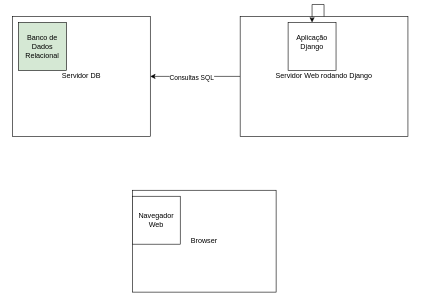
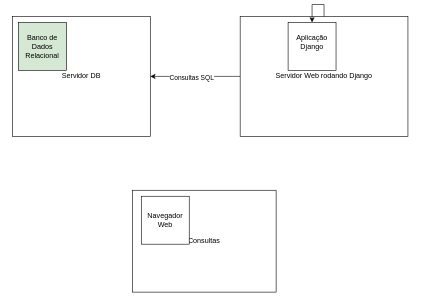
  <mxCell id="0" />
  <mxCell id="1" parent="0" />
  <mxCell id="2" value="Servidor DB" style="rounded=0;whiteSpace=wrap;html=1;" vertex="1" parent="1"><mxGeometry x="20" y="20" width="230" height="200" as="geometry" /></mxCell>
  <mxCell id="3" value="" style="edgeStyle=orthogonalEdgeStyle;rounded=0;orthogonalLoop=1;jettySize=auto;html=1;" edge="1" parent="1" source="5" target="2"><mxGeometry relative="1" as="geometry" /></mxCell>
  <mxCell id="4" value="Consultas SQL" style="edgeLabel;html=1;align=center;verticalAlign=middle;resizable=0;points=[];" vertex="1" connectable="0" parent="3"><mxGeometry x="0.097" y="1" relative="1" as="geometry"><mxPoint as="offset" /></mxGeometry></mxCell>
  <mxCell id="5" value="Servidor Web rodando Django" style="rounded=0;whiteSpace=wrap;html=1;" vertex="1" parent="1"><mxGeometry x="400" y="20" width="280" height="200" as="geometry" /></mxCell>
- <mxCell id="6" value="Browser" style="rounded=0;whiteSpace=wrap;html=1;" vertex="1" parent="1"><mxGeometry x="220" y="310" width="240" height="170" as="geometry" /></mxCell>
+ <mxCell id="6" value="Consultas" style="rounded=0;whiteSpace=wrap;html=1;" vertex="1" parent="1"><mxGeometry x="220" y="310" width="240" height="170" as="geometry" /></mxCell>
  <mxCell id="7" style="edgeStyle=orthogonalEdgeStyle;rounded=0;orthogonalLoop=1;jettySize=auto;html=1;" edge="1" parent="1" source="5" target="8"><mxGeometry relative="1" as="geometry" /></mxCell>
  <mxCell id="8" value="&#10;Aplicação Django&#10;&#10;" style="whiteSpace=wrap;html=1;aspect=fixed;" vertex="1" parent="1"><mxGeometry x="480" y="30" width="80" height="80" as="geometry" /></mxCell>
  <mxCell id="9" value="Banco de Dados Relacional" style="whiteSpace=wrap;html=1;aspect=fixed;fillColor=#d5e8d4;" vertex="1" parent="1"><mxGeometry x="30" y="30" width="80" height="80" as="geometry" /></mxCell>
- <mxCell id="10" value="Navegador Web" style="whiteSpace=wrap;html=1;aspect=fixed;" vertex="1" parent="1"><mxGeometry x="220" y="320" width="80" height="80" as="geometry" /></mxCell>
+ <mxCell id="10" value="Navegador Web" style="whiteSpace=wrap;html=1;aspect=fixed;" vertex="1" parent="1"><mxGeometry x="235" y="320" width="80" height="80" as="geometry" /></mxCell>
